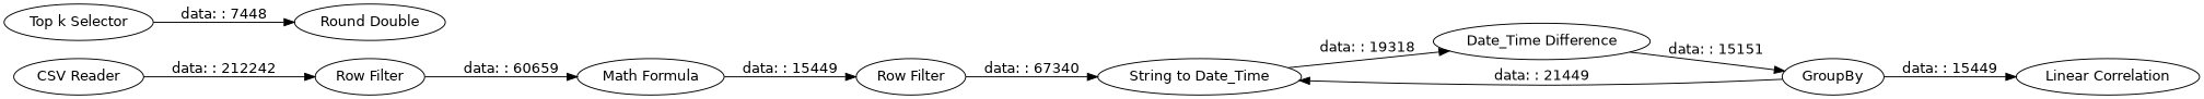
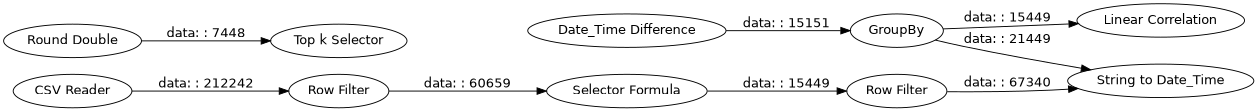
  digraph {
    fontname="DejaVu Sans"
    rankdir=LR
    node [fontname="DejaVu Sans"]
    edge [fontname="DejaVu Sans"]
    n1 [label="Row Filter"]
    n2 [label="String to Date_Time"]
    n3 [label="Date_Time Difference"]
    n4 [label=GroupBy]
    n5 [label="Row Filter"]
-   n6 [label="Math Formula"]
+   n6 [label="Selector Formula"]
    n7 [label="Top k Selector"]
    n8 [label="Round Double"]
    n9 [label="Linear Correlation"]
    n10 [label="CSV Reader"]
    n1 -> n2 [label="data: : 67340"]
-   n2 -> n3 [label="data: : 19318"]
    n3 -> n4 [label="data: : 15151"]
    n4 -> n2 [label="data: : 21449"]
    n4 -> n9 [label="data: : 15449"]
    n5 -> n6 [label="data: : 60659"]
    n6 -> n1 [label="data: : 15449"]
-   n7 -> n8 [label="data: : 7448"]
+   n8 -> n7 [label="data: : 7448"]
    n10 -> n5 [label="data: : 212242"]
  }
